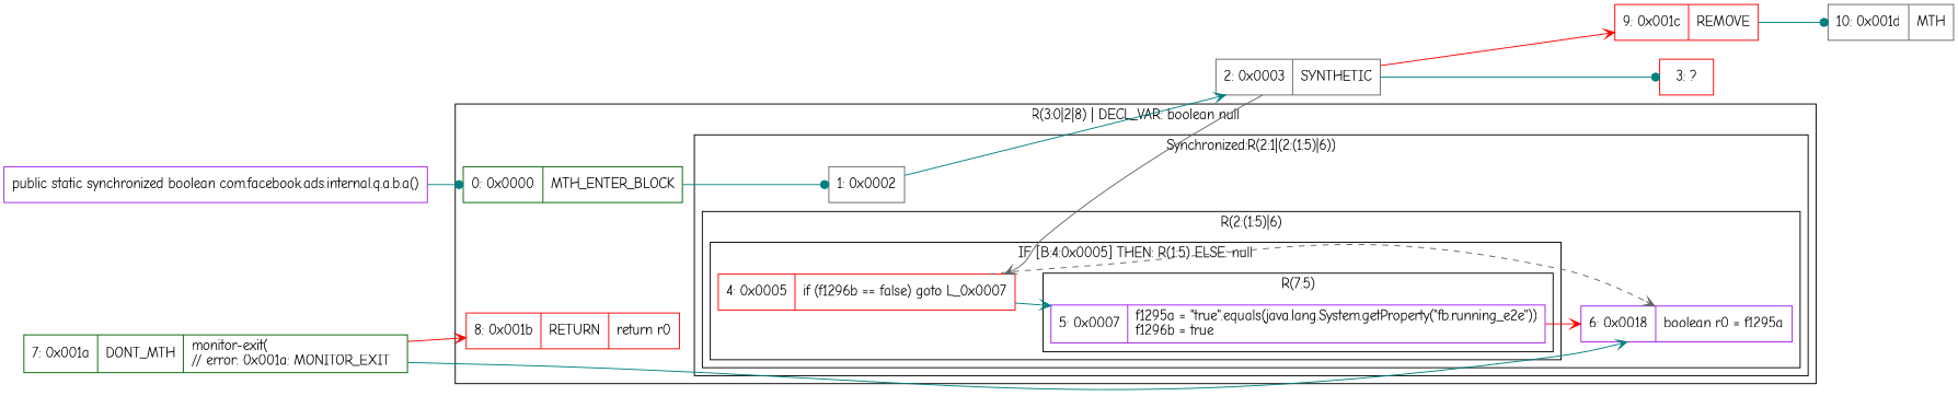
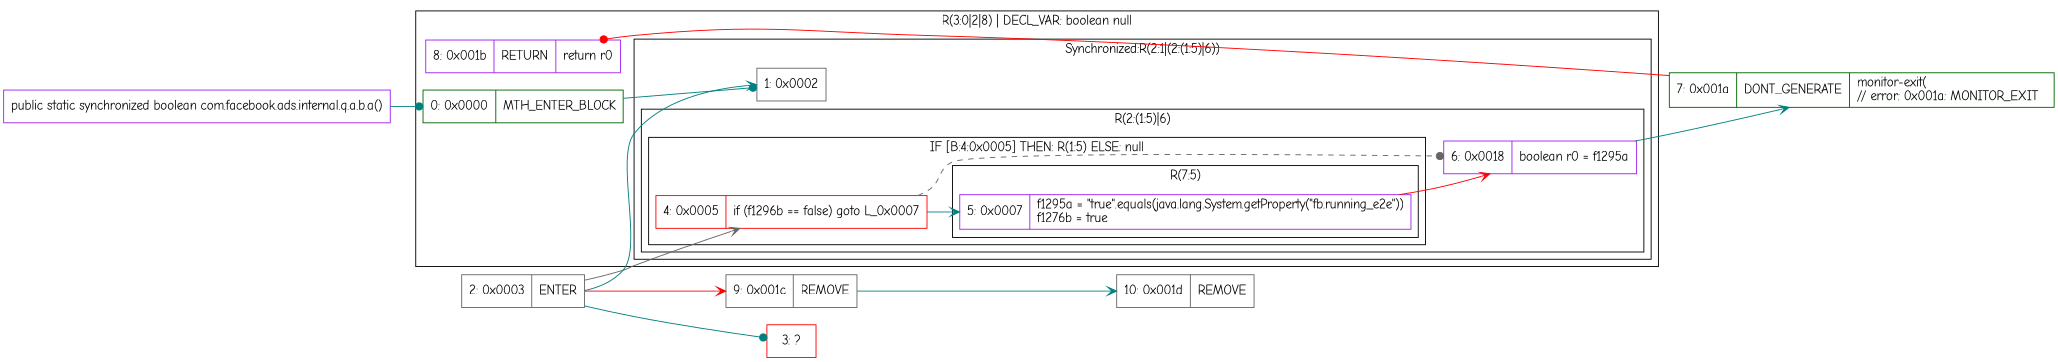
  digraph {
    fontname="Comic Neue"
    rankdir=LR
    node [color=gray40 fontname="Comic Neue" shape=record]
    edge [arrowhead=vee color=teal fontname="Comic Neue"]
-   n1 [color=purple label="{5\:\ 0x0007|f1295a = \"true\".equals(java.lang.System.getProperty(\"fb.running_e2e\"))\lf1296b = true\l}"]
+   n1 [color=purple label="{5\:\ 0x0007|f1295a = \"true\".equals(java.lang.System.getProperty(\"fb.running_e2e\"))\lf1276b = true\l}"]
    n2 [color=red label="{4\:\ 0x0005|if (f1296b == false) goto L_0x0007\l}"]
    n3 [color=purple label="{6\:\ 0x0018|boolean r0 = f1295a\l}"]
    n4 [label="{1\:\ 0x0002}"]
    n5 [color=darkgreen label="{0\:\ 0x0000|MTH_ENTER_BLOCK\l}"]
-   n6 [color=red label="{8\:\ 0x001b|RETURN\l|return r0\l}"]
-   n7 [color=darkgreen label="{7\:\ 0x001a|DONT_MTH\l|monitor\-exit(\l\/\/ error: 0x001a: MONITOR_EXIT  \l}"]
-   n8 [label="{2\:\ 0x0003|SYNTHETIC\l}"]
+   n6 [color=purple label="{8\:\ 0x001b|RETURN\l|return r0\l}"]
+   n7 [color=darkgreen label="{7\:\ 0x001a|DONT_GENERATE\l|monitor\-exit(\l\/\/ error: 0x001a: MONITOR_EXIT  \l}"]
+   n8 [label="{2\:\ 0x0003|ENTER\l}"]
    n9 [color=red label="{3\:\ ?}"]
-   n10 [color=red label="{9\:\ 0x001c|REMOVE\l}"]
-   n11 [label="{10\:\ 0x001d|MTH\l}"]
+   n10 [label="{9\:\ 0x001c|REMOVE\l}"]
+   n11 [label="{10\:\ 0x001d|REMOVE\l}"]
    n12 [color=purple label="{public static synchronized boolean com.facebook.ads.internal.q.a.b.a() }"]
    subgraph cluster_1 {
      label="R(3:0|2|8) | DECL_VAR: boolean null\l"
      n5
      n6
      subgraph cluster_2 {
        label="Synchronized:R(2:1|(2:(1:5)|6))"
        n4
        subgraph cluster_3 {
          label="R(2:(1:5)|6)"
          n3
          subgraph cluster_4 {
            label="IF [B:4:0x0005] THEN: R(1:5) ELSE: null"
            n2
            subgraph cluster_5 {
              label="R(7:5)"
              n1
            }
          }
        }
      }
    }
    n1 -> n3 [color=red]
    n2 -> n1
-   n2 -> n3 [color=gray40 style=dashed]
-   n7 -> n3
-   n4 -> n8
+   n2 -> n3 [arrowhead=dot color=gray40 style=dashed]
+   n3 -> n7
+   n8 -> n4
    n5 -> n4 [arrowhead=dot]
-   n7 -> n6 [color=red]
+   n7 -> n6 [arrowhead=dot color=red]
    n8 -> n2 [color=gray40]
    n8 -> n9 [arrowhead=dot]
    n8 -> n10 [color=red]
-   n10 -> n11 [arrowhead=dot]
+   n10 -> n11
    n12 -> n5 [arrowhead=dot]
  }
